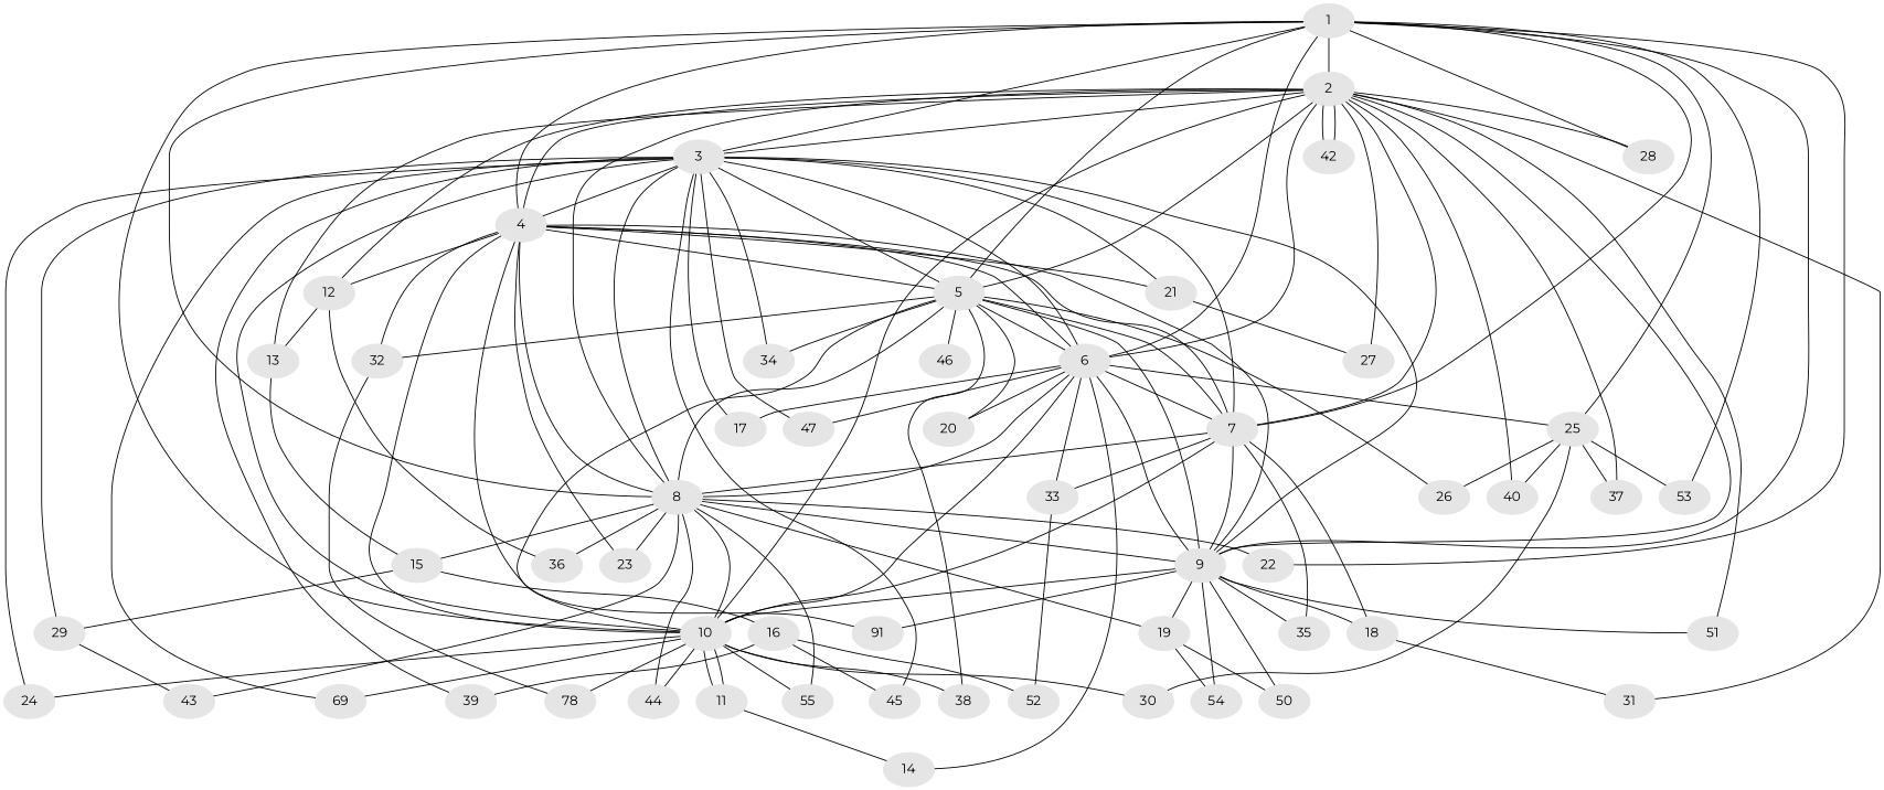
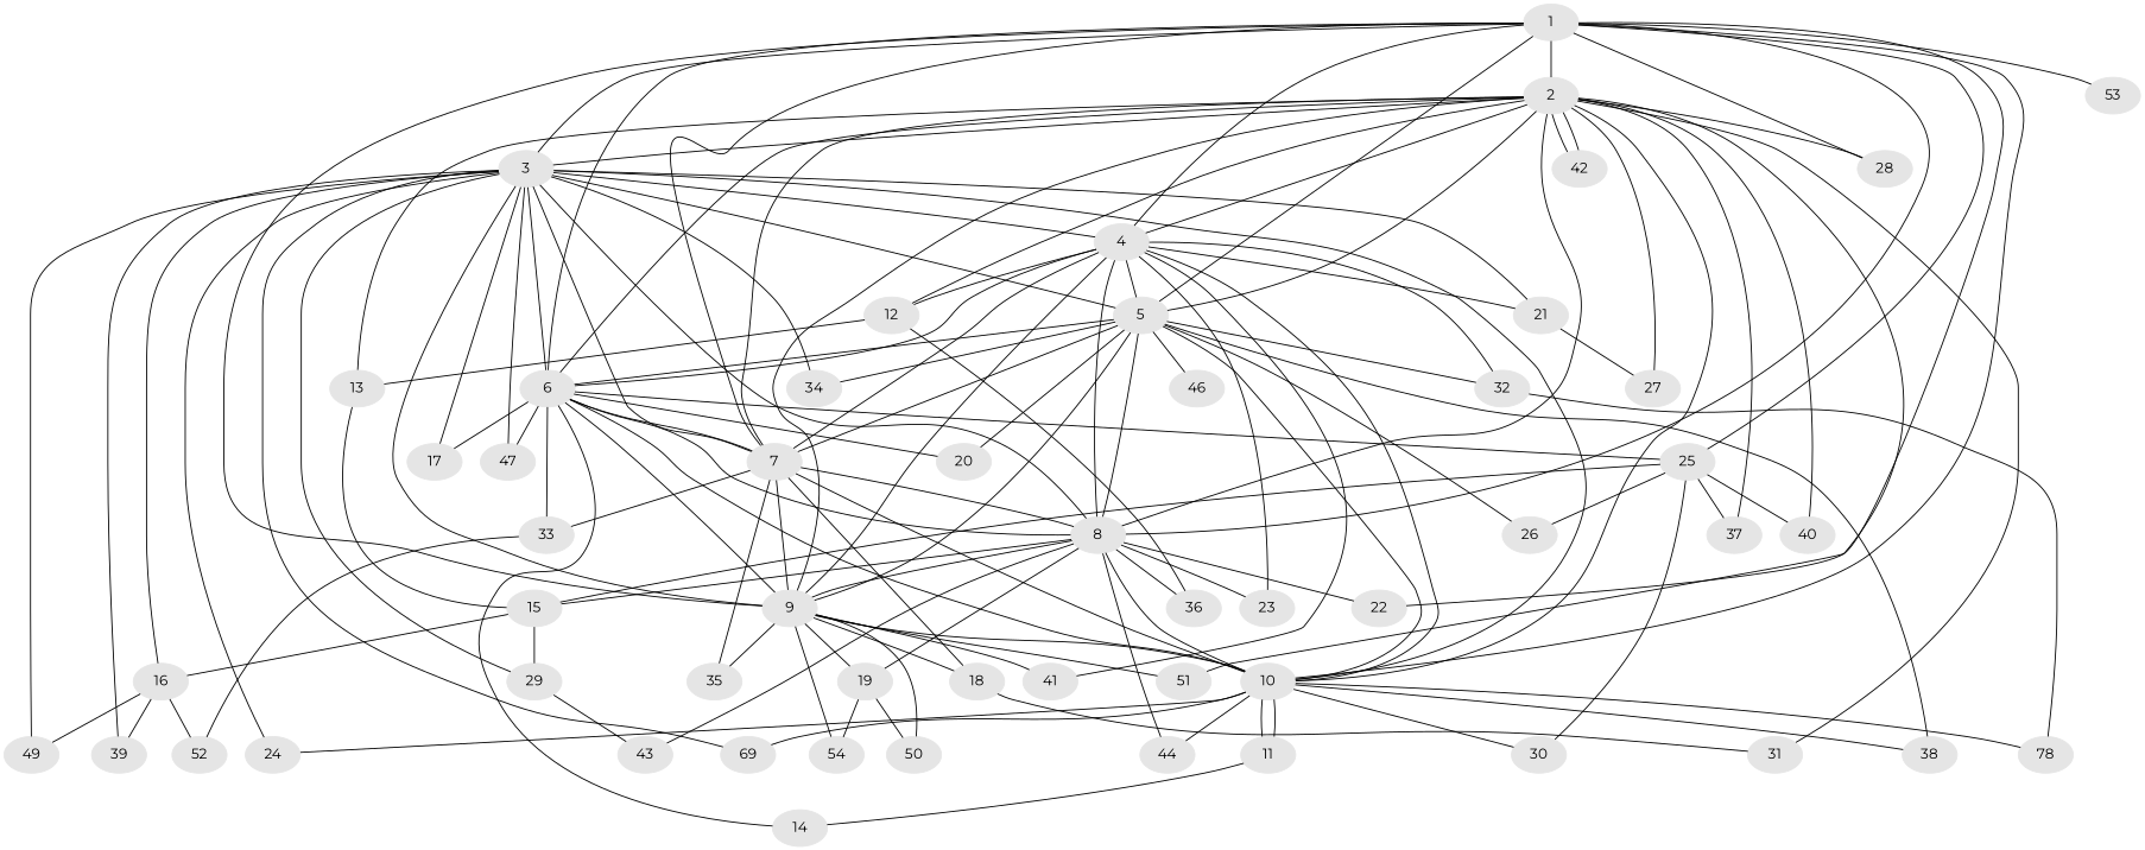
  graph {
    fontname=Montserrat
    node [color=gray90 fontname=Montserrat style=filled]
    edge [fontname=Montserrat]
    1
    2
    3
    4
    5
    6
    7
    8
    9
    10
    22
    25
    28
    53
    12
    13
    27
    31
    37
    40
    42
    51
    16
    17
    21
    24
    29
    34
    39
-   45
+   45 [label=49]
    47
    n32 [label=69]
    23
    32
-   41 [label=91]
+   41
    20
    26
    38
    46
    14
    33
    18
    35
    15
    19
    36
    43
    44
-   55
    50
    54
    11
    30
    n54 [label=78]
    52
    1 -- 2
    1 -- 3
    1 -- 4
    1 -- 5
    1 -- 6
    1 -- 7
    1 -- 8
    1 -- 9
    1 -- 10
    1 -- 22
    1 -- 25
    1 -- 28
    1 -- 53
    2 -- 3
    2 -- 4
    2 -- 5
    2 -- 6
    2 -- 7
    2 -- 8
    2 -- 9
    2 -- 10
    2 -- 28
    2 -- 12
    2 -- 13
    2 -- 27
    2 -- 31
    2 -- 37
    2 -- 40
    2 -- 42
    2 -- 42
    2 -- 51
    3 -- 4
    3 -- 5
    3 -- 6
    3 -- 7
    3 -- 8
    3 -- 9
    3 -- 10
+   3 -- 16
    3 -- 17
    3 -- 21
    3 -- 24
    3 -- 29
    3 -- 34
    3 -- 39
    3 -- 45
    3 -- 47
    3 -- n32
    4 -- 5
    4 -- 6
    4 -- 7
    4 -- 8
    4 -- 9
    4 -- 10
    4 -- 12
    4 -- 21
    4 -- 23
    4 -- 32
    4 -- 41
    5 -- 6
    5 -- 7
    5 -- 8
    5 -- 9
    5 -- 10
    5 -- 34
    5 -- 32
    5 -- 20
    5 -- 26
    5 -- 38
    5 -- 46
    6 -- 7
    6 -- 8
    6 -- 9
    6 -- 10
    6 -- 25
    6 -- 17
    6 -- 47
    6 -- 20
    6 -- 14
    6 -- 33
    7 -- 8
    7 -- 9
    7 -- 10
    7 -- 33
    7 -- 18
    7 -- 35
    8 -- 9
    8 -- 10
    8 -- 22
    8 -- 23
    8 -- 15
    8 -- 19
    8 -- 36
    8 -- 43
    8 -- 44
-   8 -- 55
    9 -- 10
    9 -- 51
    9 -- 41
    9 -- 18
    9 -- 35
    9 -- 19
    9 -- 50
    9 -- 54
    10 -- 24
    10 -- n32
    10 -- 38
    10 -- 44
-   10 -- 55
    10 -- 11
    10 -- 11
    10 -- 30
    10 -- n54
-   25 -- 53
+   25 -- 15
    25 -- 37
    25 -- 40
    25 -- 26
    25 -- 30
    12 -- 13
    12 -- 36
    13 -- 15
    16 -- 39
    16 -- 45
    16 -- 52
    21 -- 27
    29 -- 43
    32 -- n54
    33 -- 52
    18 -- 31
    15 -- 16
    15 -- 29
    19 -- 50
    19 -- 54
    11 -- 14
  }
